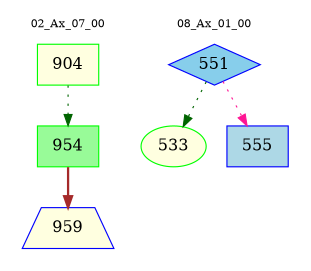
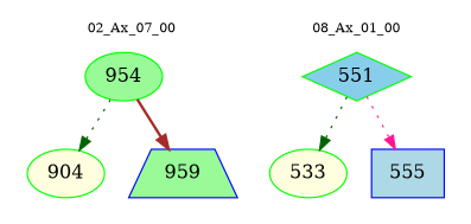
  digraph {
    node [color=green fillcolor=palegreen shape=box style=filled]
    edge [color=darkgreen style=dotted]
-   n1 [label=954]
-   n2 [fillcolor=lightyellow label=904]
-   n3 [color=blue fillcolor=lightyellow label=959 shape=trapezium]
-   n4 [color=blue fillcolor=skyblue label=551 shape=diamond]
+   n1 [label=954 shape=ellipse]
+   n2 [fillcolor=lightyellow label=904 shape=ellipse]
+   n3 [color=blue label=959 shape=trapezium]
+   n4 [fillcolor=skyblue label=551 shape=diamond]
    n5 [fillcolor=lightyellow label=533 shape=ellipse]
    n6 [color=blue fillcolor=lightblue label=555]
    subgraph cluster_1 {
      color=white
      fontsize=10
      label="02_Ax_07_00"
      n1
      n2
      n3
    }
    subgraph cluster_2 {
      color=white
      fontsize=10
      label="08_Ax_01_00"
      n4
      n5
      n6
    }
-   n2 -> n1
+   n1 -> n2
    n1 -> n3 [color=brown style=bold]
    n4 -> n5
    n4 -> n6 [color=deeppink]
  }
